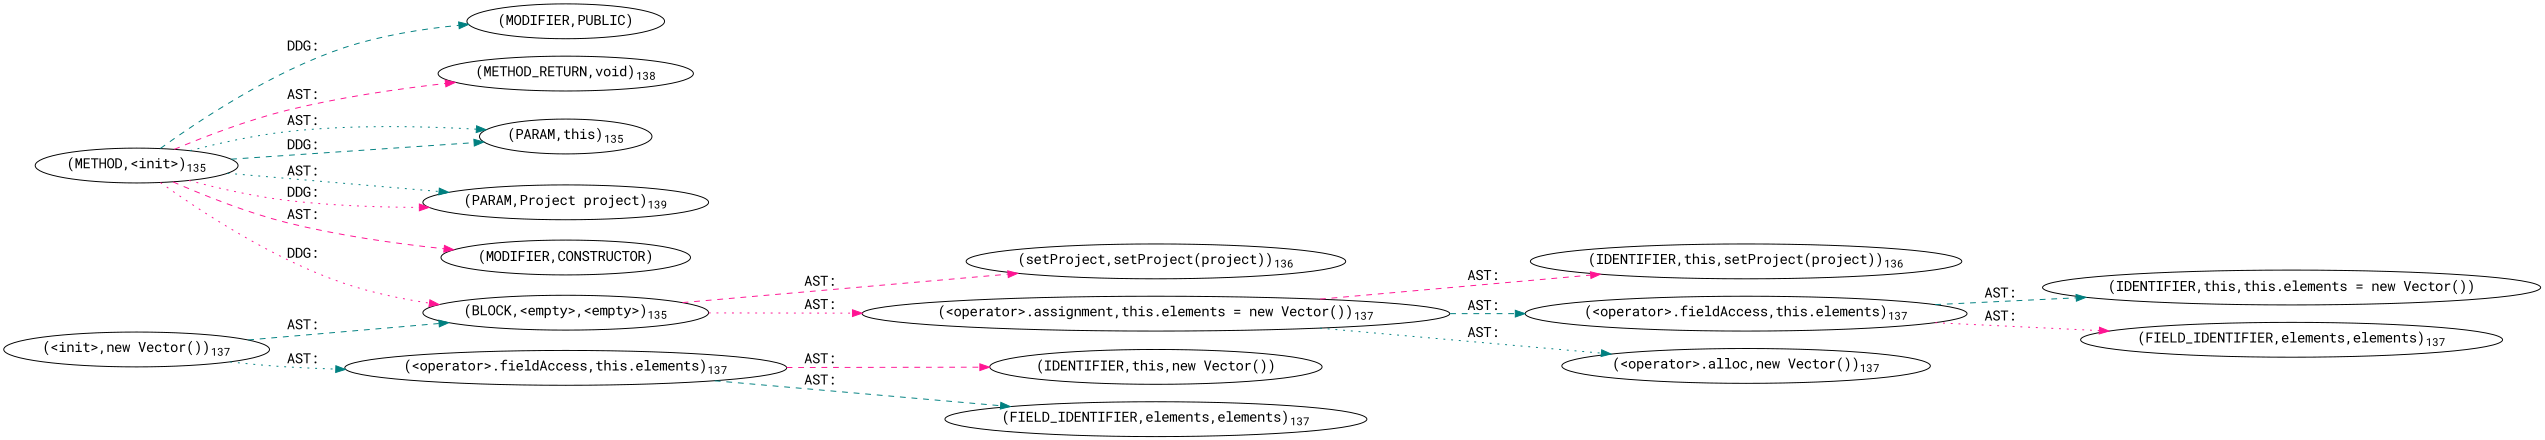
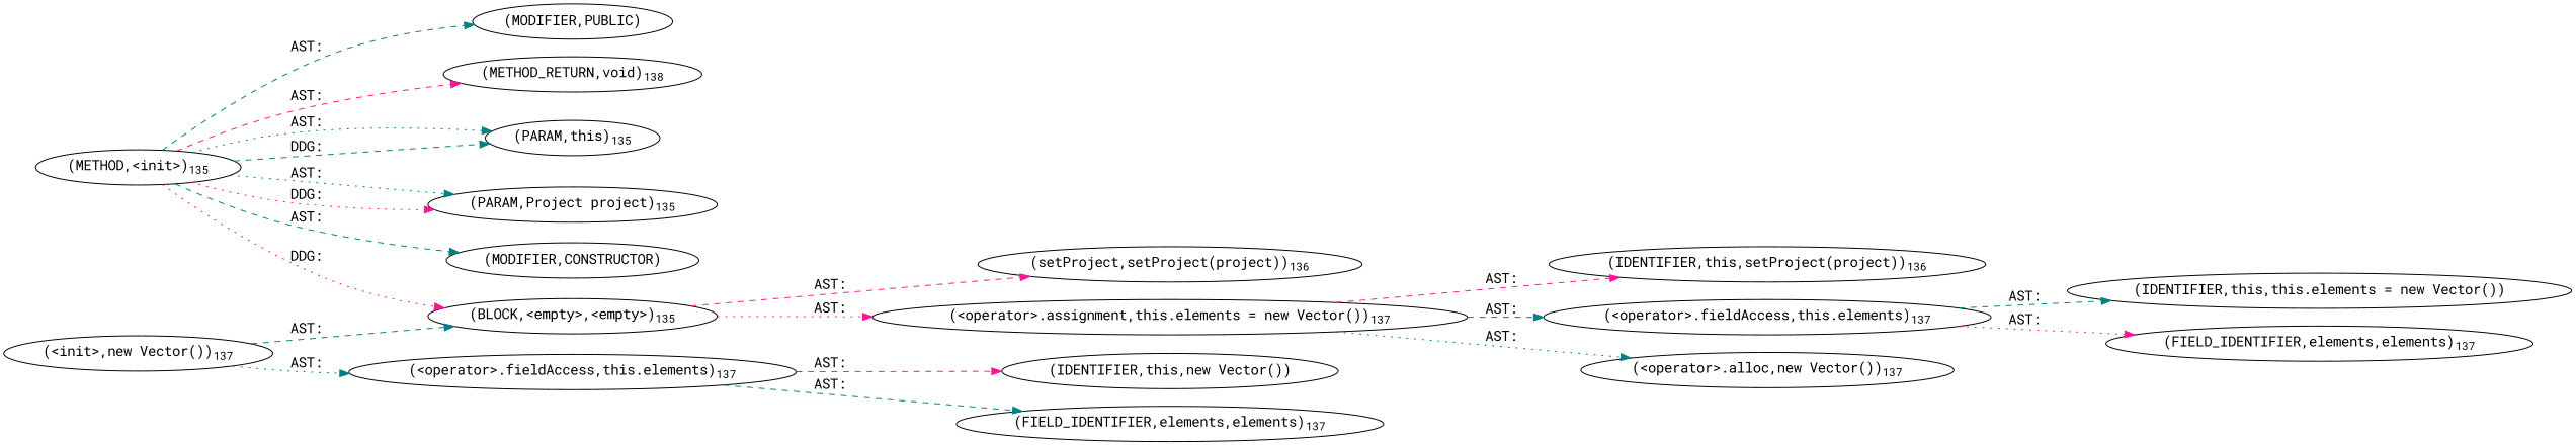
  digraph {
    fontname="Roboto Mono"
    rankdir=LR
    node [fontname="Roboto Mono"]
    edge [color=teal fontname="Roboto Mono" style=dashed]
    n1 [label=<(METHOD,&lt;init&gt;)<SUB>135</SUB>>]
    n2 [label=<(PARAM,this)<SUB>135</SUB>>]
-   n3 [label=<(PARAM,Project project)<SUB>139</SUB>>]
+   n3 [label=<(PARAM,Project project)<SUB>135</SUB>>]
    n4 [label=<(BLOCK,&lt;empty&gt;,&lt;empty&gt;)<SUB>135</SUB>>]
    n5 [label=<(MODIFIER,CONSTRUCTOR)>]
    n6 [label=<(MODIFIER,PUBLIC)>]
    n7 [label=<(METHOD_RETURN,void)<SUB>138</SUB>>]
    n8 [label=<(setProject,setProject(project))<SUB>136</SUB>>]
    n9 [label=<(&lt;operator&gt;.assignment,this.elements = new Vector())<SUB>137</SUB>>]
    n10 [label=<(IDENTIFIER,this,setProject(project))<SUB>136</SUB>>]
    n11 [label=<(&lt;operator&gt;.fieldAccess,this.elements)<SUB>137</SUB>>]
    n12 [label=<(&lt;operator&gt;.alloc,new Vector())<SUB>137</SUB>>]
    n13 [label=<(&lt;init&gt;,new Vector())<SUB>137</SUB>>]
    n14 [label=<(&lt;operator&gt;.fieldAccess,this.elements)<SUB>137</SUB>>]
    n15 [label=<(IDENTIFIER,this,this.elements = new Vector())>]
    n16 [label=<(FIELD_IDENTIFIER,elements,elements)<SUB>137</SUB>>]
    n17 [label=<(IDENTIFIER,this,new Vector())>]
    n18 [label=<(FIELD_IDENTIFIER,elements,elements)<SUB>137</SUB>>]
    n1 -> n2 [label="AST: " style=dotted]
    n1 -> n2 [label="DDG: "]
    n1 -> n3 [label="AST: " style=dotted]
    n1 -> n3 [color=deeppink label="DDG: " style=dotted]
    n1 -> n4 [color=deeppink label="DDG: " style=dotted]
-   n1 -> n5 [color=deeppink label="AST: "]
-   n1 -> n6 [label="DDG: "]
+   n1 -> n5 [label="AST: "]
+   n1 -> n6 [label="AST: "]
    n1 -> n7 [color=deeppink label="AST: "]
    n4 -> n8 [color=deeppink label="AST: "]
    n4 -> n9 [color=deeppink label="AST: " style=dotted]
    n9 -> n10 [color=deeppink label="AST: "]
    n9 -> n11 [label="AST: "]
    n9 -> n12 [label="AST: " style=dotted]
    n11 -> n15 [label="AST: "]
    n11 -> n16 [color=deeppink label="AST: " style=dotted]
    n13 -> n4 [label="AST: "]
    n13 -> n14 [label="AST: " style=dotted]
    n14 -> n17 [color=deeppink label="AST: "]
    n14 -> n18 [label="AST: "]
  }
